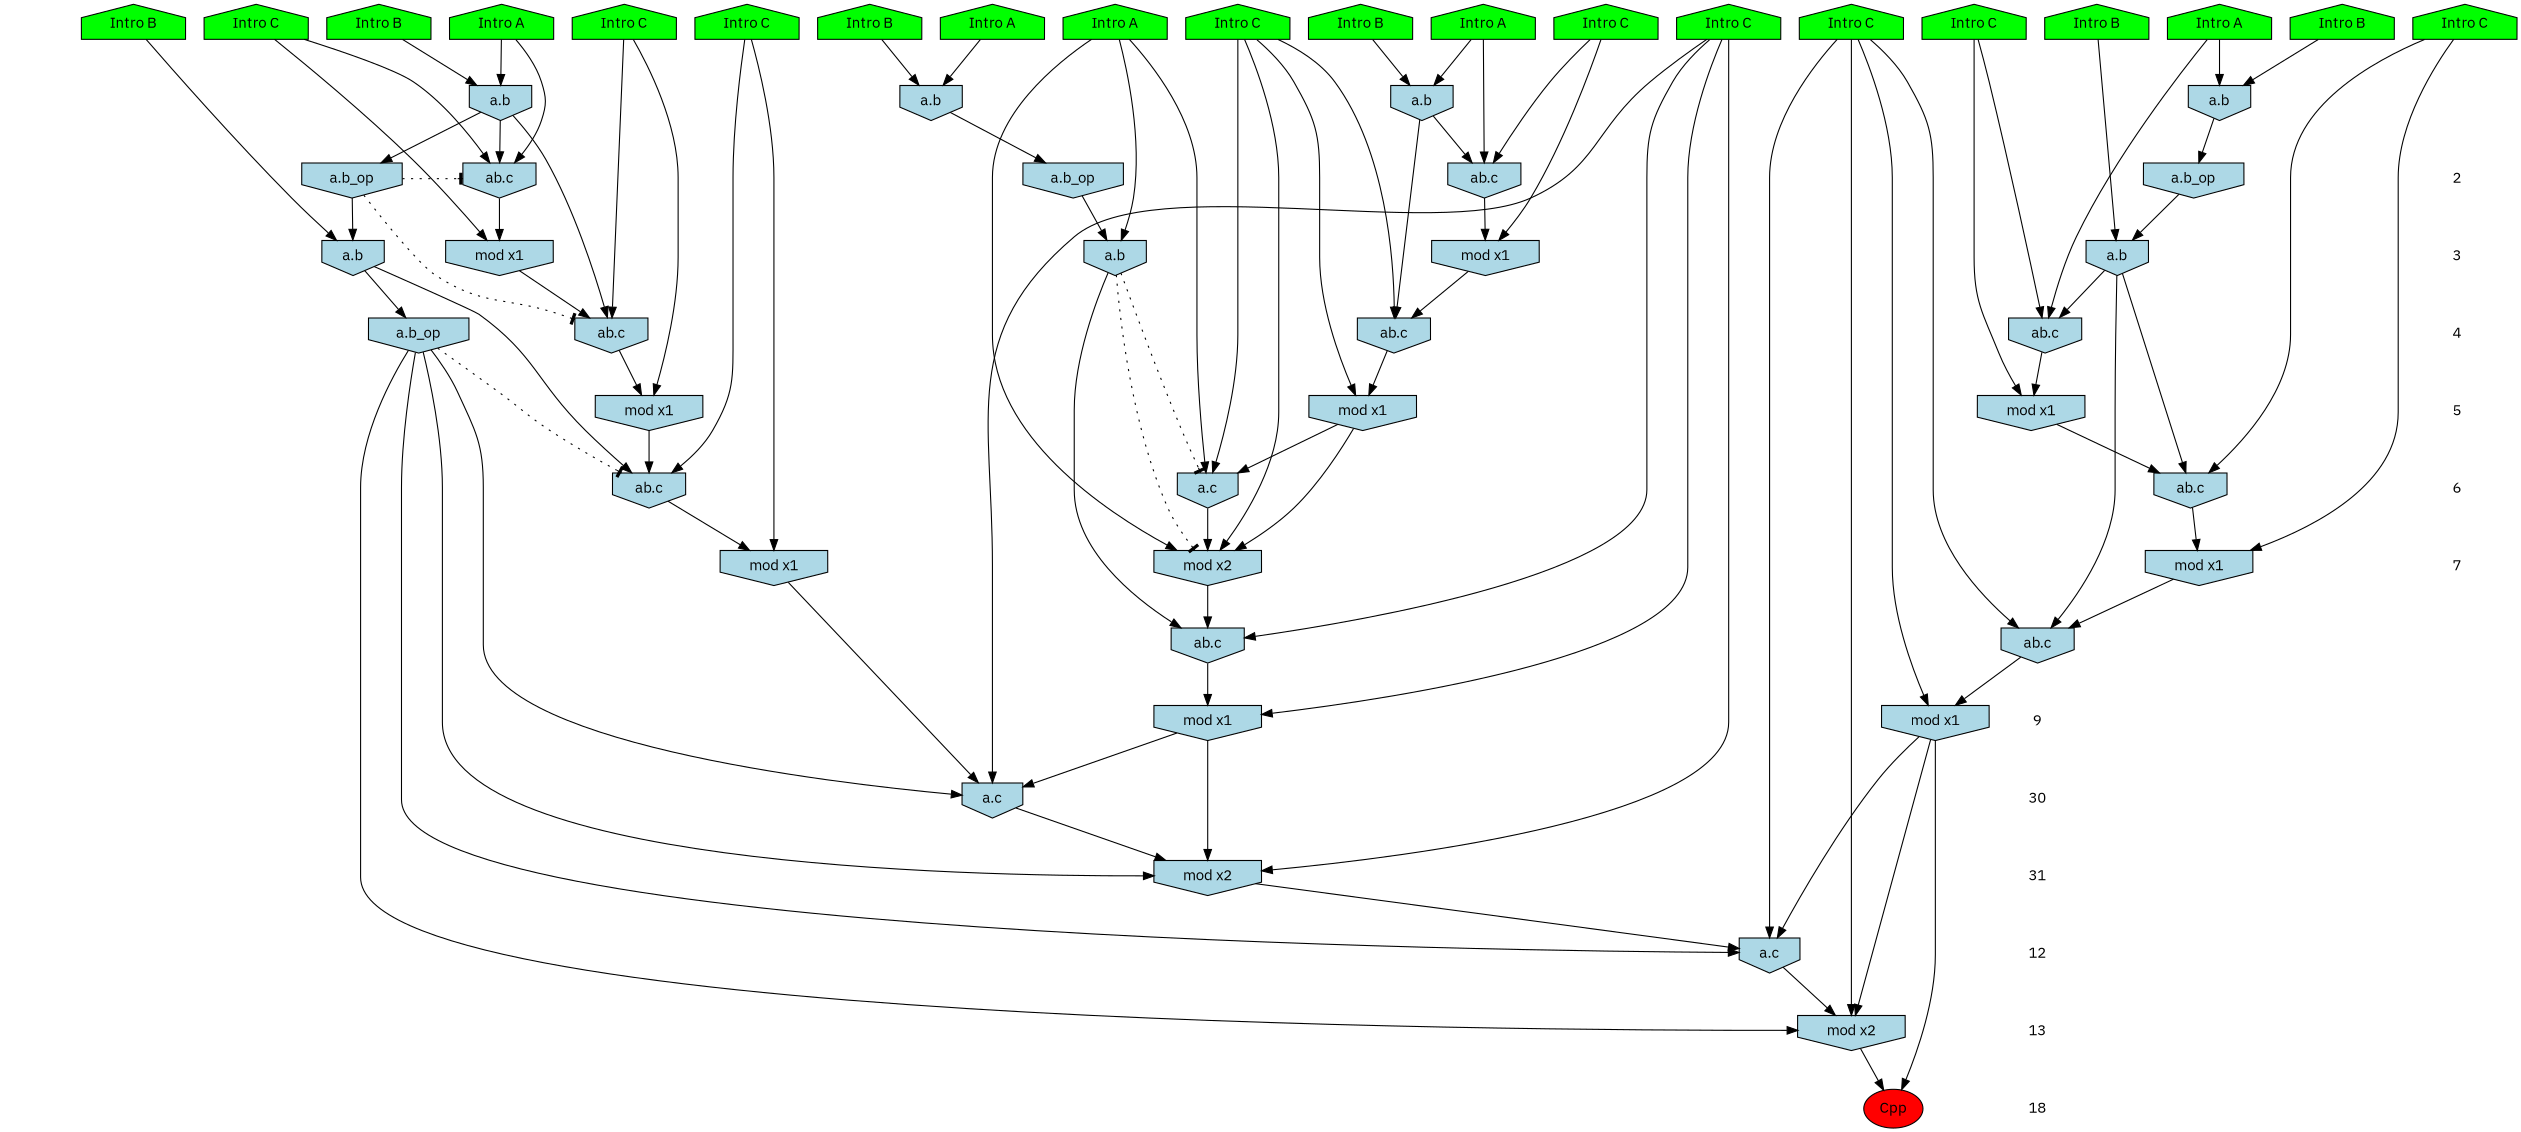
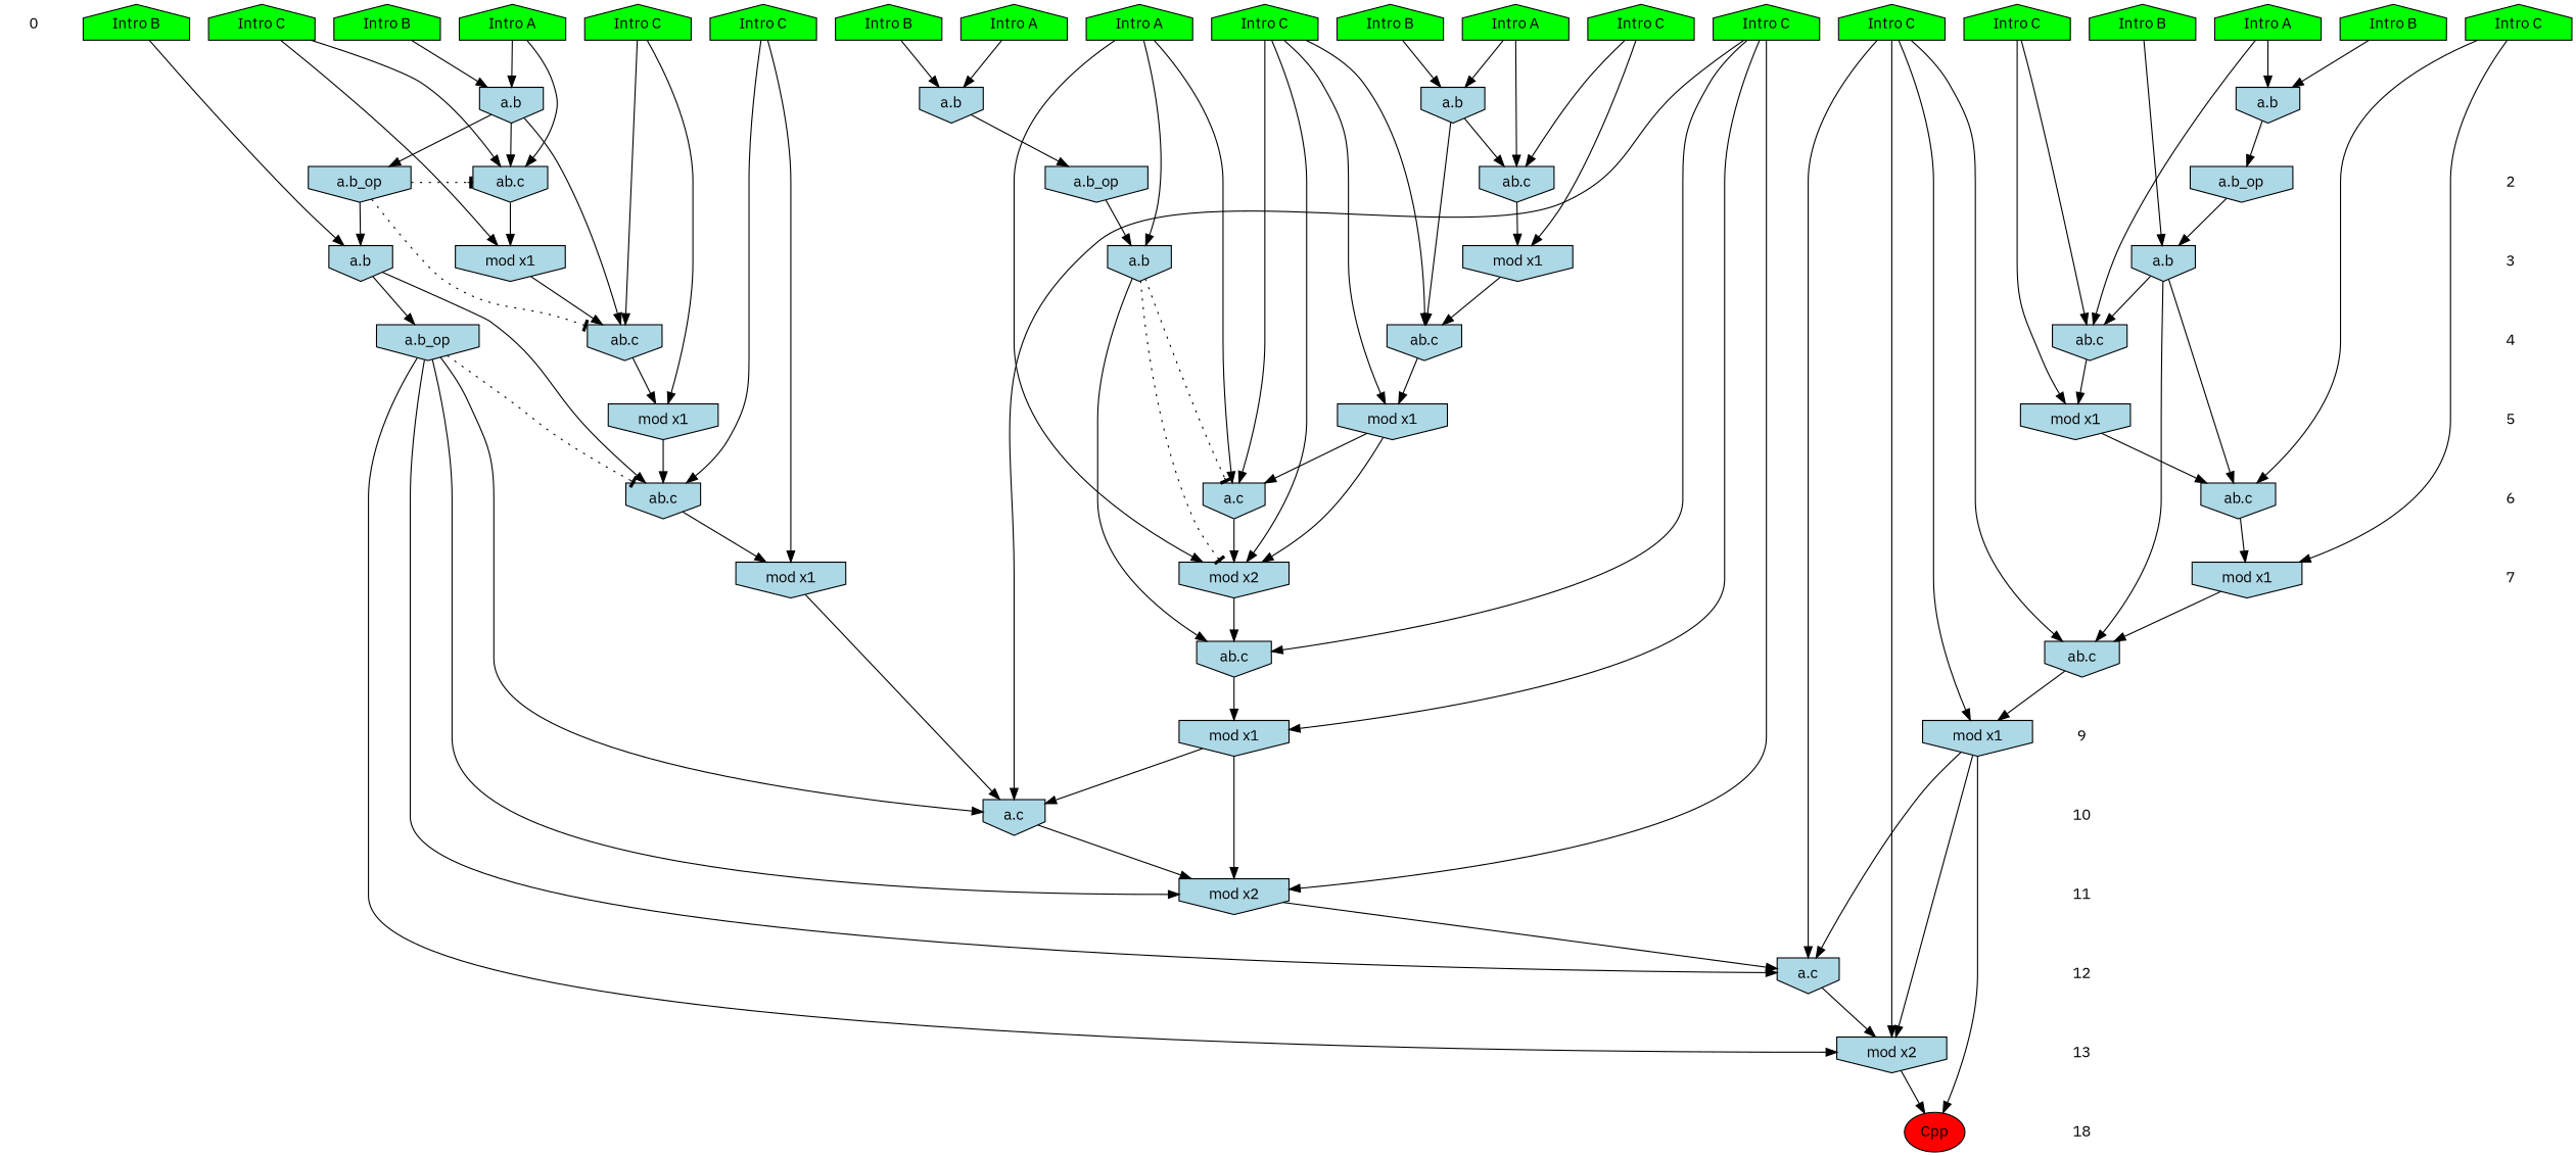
  digraph {
    fontname="IBM Plex Sans"
    ranksep=.5
    node [fontname="IBM Plex Sans" shape=invhouse fillcolor=lightblue style=filled]
    edge [fontname="IBM Plex Sans"]
+   0 [shape=plaintext fillcolor="" style=""]
    n2 [fillcolor=green label="Intro A" shape=house]
    n3 [fillcolor=green label="Intro A" shape=house]
    n4 [fillcolor=green label="Intro B" shape=house]
    n5 [fillcolor=green label="Intro A" shape=house]
    n6 [fillcolor=green label="Intro A" shape=house]
    n7 [fillcolor=green label="Intro B" shape=house]
    n8 [fillcolor=green label="Intro B" shape=house]
    n9 [fillcolor=green label="Intro B" shape=house]
    n10 [fillcolor=green label="Intro B" shape=house]
    n11 [fillcolor=green label="Intro A" shape=house]
    n12 [fillcolor=green label="Intro B" shape=house]
    n13 [fillcolor=green label="Intro C" shape=house]
    n14 [fillcolor=green label="Intro C" shape=house]
    n15 [fillcolor=green label="Intro C" shape=house]
    n16 [fillcolor=green label="Intro C" shape=house]
    n17 [fillcolor=green label="Intro C" shape=house]
    n18 [fillcolor=green label="Intro C" shape=house]
    n19 [fillcolor=green label="Intro C" shape=house]
    n20 [fillcolor=green label="Intro C" shape=house]
    n21 [fillcolor=green label="Intro C" shape=house]
    n22 [label="a.b"]
    n23 [label="a.b"]
    n24 [label="a.b"]
    n25 [label="a.b"]
    2 [shape=plaintext fillcolor="" style=""]
    n27 [label="a.b_op"]
    n28 [label="ab.c"]
    n29 [label="ab.c"]
    n30 [label="a.b_op"]
    n31 [label="a.b_op"]
    3 [shape=plaintext fillcolor="" style=""]
    n33 [label="mod x1"]
    n34 [label="mod x1"]
    n35 [label="a.b"]
    n36 [label="a.b"]
    n37 [label="a.b"]
    4 [shape=plaintext fillcolor="" style=""]
    n39 [label="ab.c"]
    n40 [label="ab.c"]
    n41 [label="ab.c"]
    n42 [label="a.b_op"]
    5 [shape=plaintext fillcolor="" style=""]
    n44 [label="mod x1"]
    n45 [label="mod x1"]
    n46 [label="mod x1"]
    6 [shape=plaintext fillcolor="" style=""]
    n48 [label="a.c"]
    n49 [label="ab.c"]
    n50 [label="ab.c"]
    7 [shape=plaintext fillcolor="" style=""]
    n52 [label="mod x2"]
    n53 [label="mod x1"]
    n54 [label="mod x1"]
    n55 [label="ab.c"]
    n56 [label="ab.c"]
    9 [shape=plaintext fillcolor="" style=""]
    n58 [label="mod x1"]
    n59 [label="mod x1"]
-   10 [shape=plaintext label=30 fillcolor="" style=""]
+   10 [shape=plaintext fillcolor="" style=""]
    n61 [label="a.c"]
-   11 [shape=plaintext label=31 fillcolor="" style=""]
+   11 [shape=plaintext fillcolor="" style=""]
    n63 [label="mod x2"]
    12 [shape=plaintext fillcolor="" style=""]
    n65 [label="a.c"]
    13 [shape=plaintext fillcolor="" style=""]
    n67 [label="mod x2"]
    n68 [label=18 shape=plaintext fillcolor="" style=""]
    n69 [fillcolor=red label=Cpp shape=""]
    subgraph sub_1 {
      rank=same
+     0
      n2
      n3
      n4
      n5
      n6
      n7
      n8
      n9
      n10
      n11
      n12
      n13
      n14
      n15
      n16
      n17
      n18
      n19
      n20
      n21
    }
    subgraph sub_2 {
      rank=same
      n22
      n23
      n24
      n25
    }
    subgraph sub_3 {
      rank=same
      2
      n27
      n28
      n29
      n30
      n31
    }
    subgraph sub_4 {
      rank=same
      3
      n33
      n34
      n35
      n36
      n37
    }
    subgraph sub_5 {
      rank=same
      4
      n39
      n40
      n41
      n42
    }
    subgraph sub_6 {
      rank=same
      5
      n44
      n45
      n46
    }
    subgraph sub_7 {
      rank=same
      6
      n48
      n49
      n50
    }
    subgraph sub_8 {
      rank=same
      7
      n52
      n53
      n54
    }
    subgraph sub_9 {
      rank=same
      n55
      n56
    }
    subgraph sub_10 {
      rank=same
      9
      n58
      n59
    }
    subgraph sub_11 {
      rank=same
      10
      n61
    }
    subgraph sub_12 {
      rank=same
      11
      n63
    }
    subgraph sub_13 {
      rank=same
      12
      n65
    }
    subgraph sub_14 {
      rank=same
      13
      n67
    }
    subgraph sub_15 {
      rank=same
      n68
      n69
    }
    n2 -> n25
    n2 -> n29
    n3 -> n22
    n3 -> n28
    n4 -> n23
    n5 -> n24
    n5 -> n41
    n6 -> n23
    n7 -> n35
    n8 -> n22
    n9 -> n25
    n10 -> n36
    n11 -> n37
    n11 -> n48
    n11 -> n52
    n12 -> n24
    n13 -> n41
    n13 -> n46
    n14 -> n28
    n14 -> n33
    n15 -> n40
    n15 -> n45
    n16 -> n39
    n16 -> n44
    n16 -> n48
    n16 -> n52
    n17 -> n29
    n17 -> n34
    n18 -> n56
    n18 -> n59
    n18 -> n65
    n18 -> n67
    n19 -> n50
    n19 -> n54
    n20 -> n49
    n20 -> n53
    n21 -> n55
    n21 -> n58
    n21 -> n61
    n21 -> n63
    n22 -> n28
    n22 -> n39
    n23 -> n31
    n24 -> n27
    n25 -> n29
    n25 -> n30
    n25 -> n40
    2 -> 3 [style=invis]
    n27 -> n35
    n28 -> n33
    n29 -> n34
    n30 -> n29 [arrowhead=tee style=dotted]
    n30 -> n36
    n30 -> n40 [arrowhead=tee style=dotted]
    n31 -> n37
    3 -> 4 [style=invis]
    n33 -> n39
    n34 -> n40
    n35 -> n41
    n35 -> n50
    n35 -> n56
    n36 -> n42
    n36 -> n49
    n37 -> n48 [arrowhead=tee style=dotted]
    n37 -> n52 [arrowhead=tee style=dotted]
    n37 -> n55
    4 -> 5 [style=invis]
    n39 -> n44
    n40 -> n45
    n41 -> n46
    n42 -> n49 [arrowhead=tee style=dotted]
    n42 -> n61
    n42 -> n63
    n42 -> n65
    n42 -> n67
    5 -> 6 [style=invis]
    n44 -> n48
    n44 -> n52
    n45 -> n49
    n46 -> n50
    6 -> 7 [style=invis]
    n48 -> n52
    n49 -> n53
    n50 -> n54
    n52 -> n55
    n53 -> n61
    n54 -> n56
    n55 -> n58
    n56 -> n59
    9 -> 10 [style=invis]
    n58 -> n61
    n58 -> n63
    n59 -> n65
    n59 -> n67
    n59 -> n69
    10 -> 11 [style=invis]
    n61 -> n63
    11 -> 12 [style=invis]
    n63 -> n65
    12 -> 13 [style=invis]
    n65 -> n67
    13 -> n68 [style=invis]
    n67 -> n69
  }
